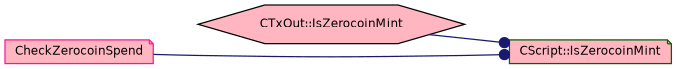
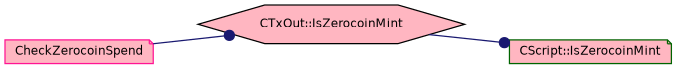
  digraph {
    rankdir=LR
    node [fillcolor=lightpink fontname=Helvetica fontsize=10 shape=note style=filled]
    edge [arrowhead=dot color=midnightblue fontname=Helvetica fontsize=10 labelfontname=Helvetica labelfontsize=10 style=solid]
    n1 [color=deeppink fontcolor=black height=0.2 label=CheckZerocoinSpend width=0.4]
    n2 [color=black height=0.2 label="CTxOut::IsZerocoinMint" shape=hexagon width=0.4]
    n3 [color=darkgreen height=0.2 label="CScript::IsZerocoinMint" width=0.4]
-   n1 -> n3
+   n1 -> n2
    n2 -> n3
  }
